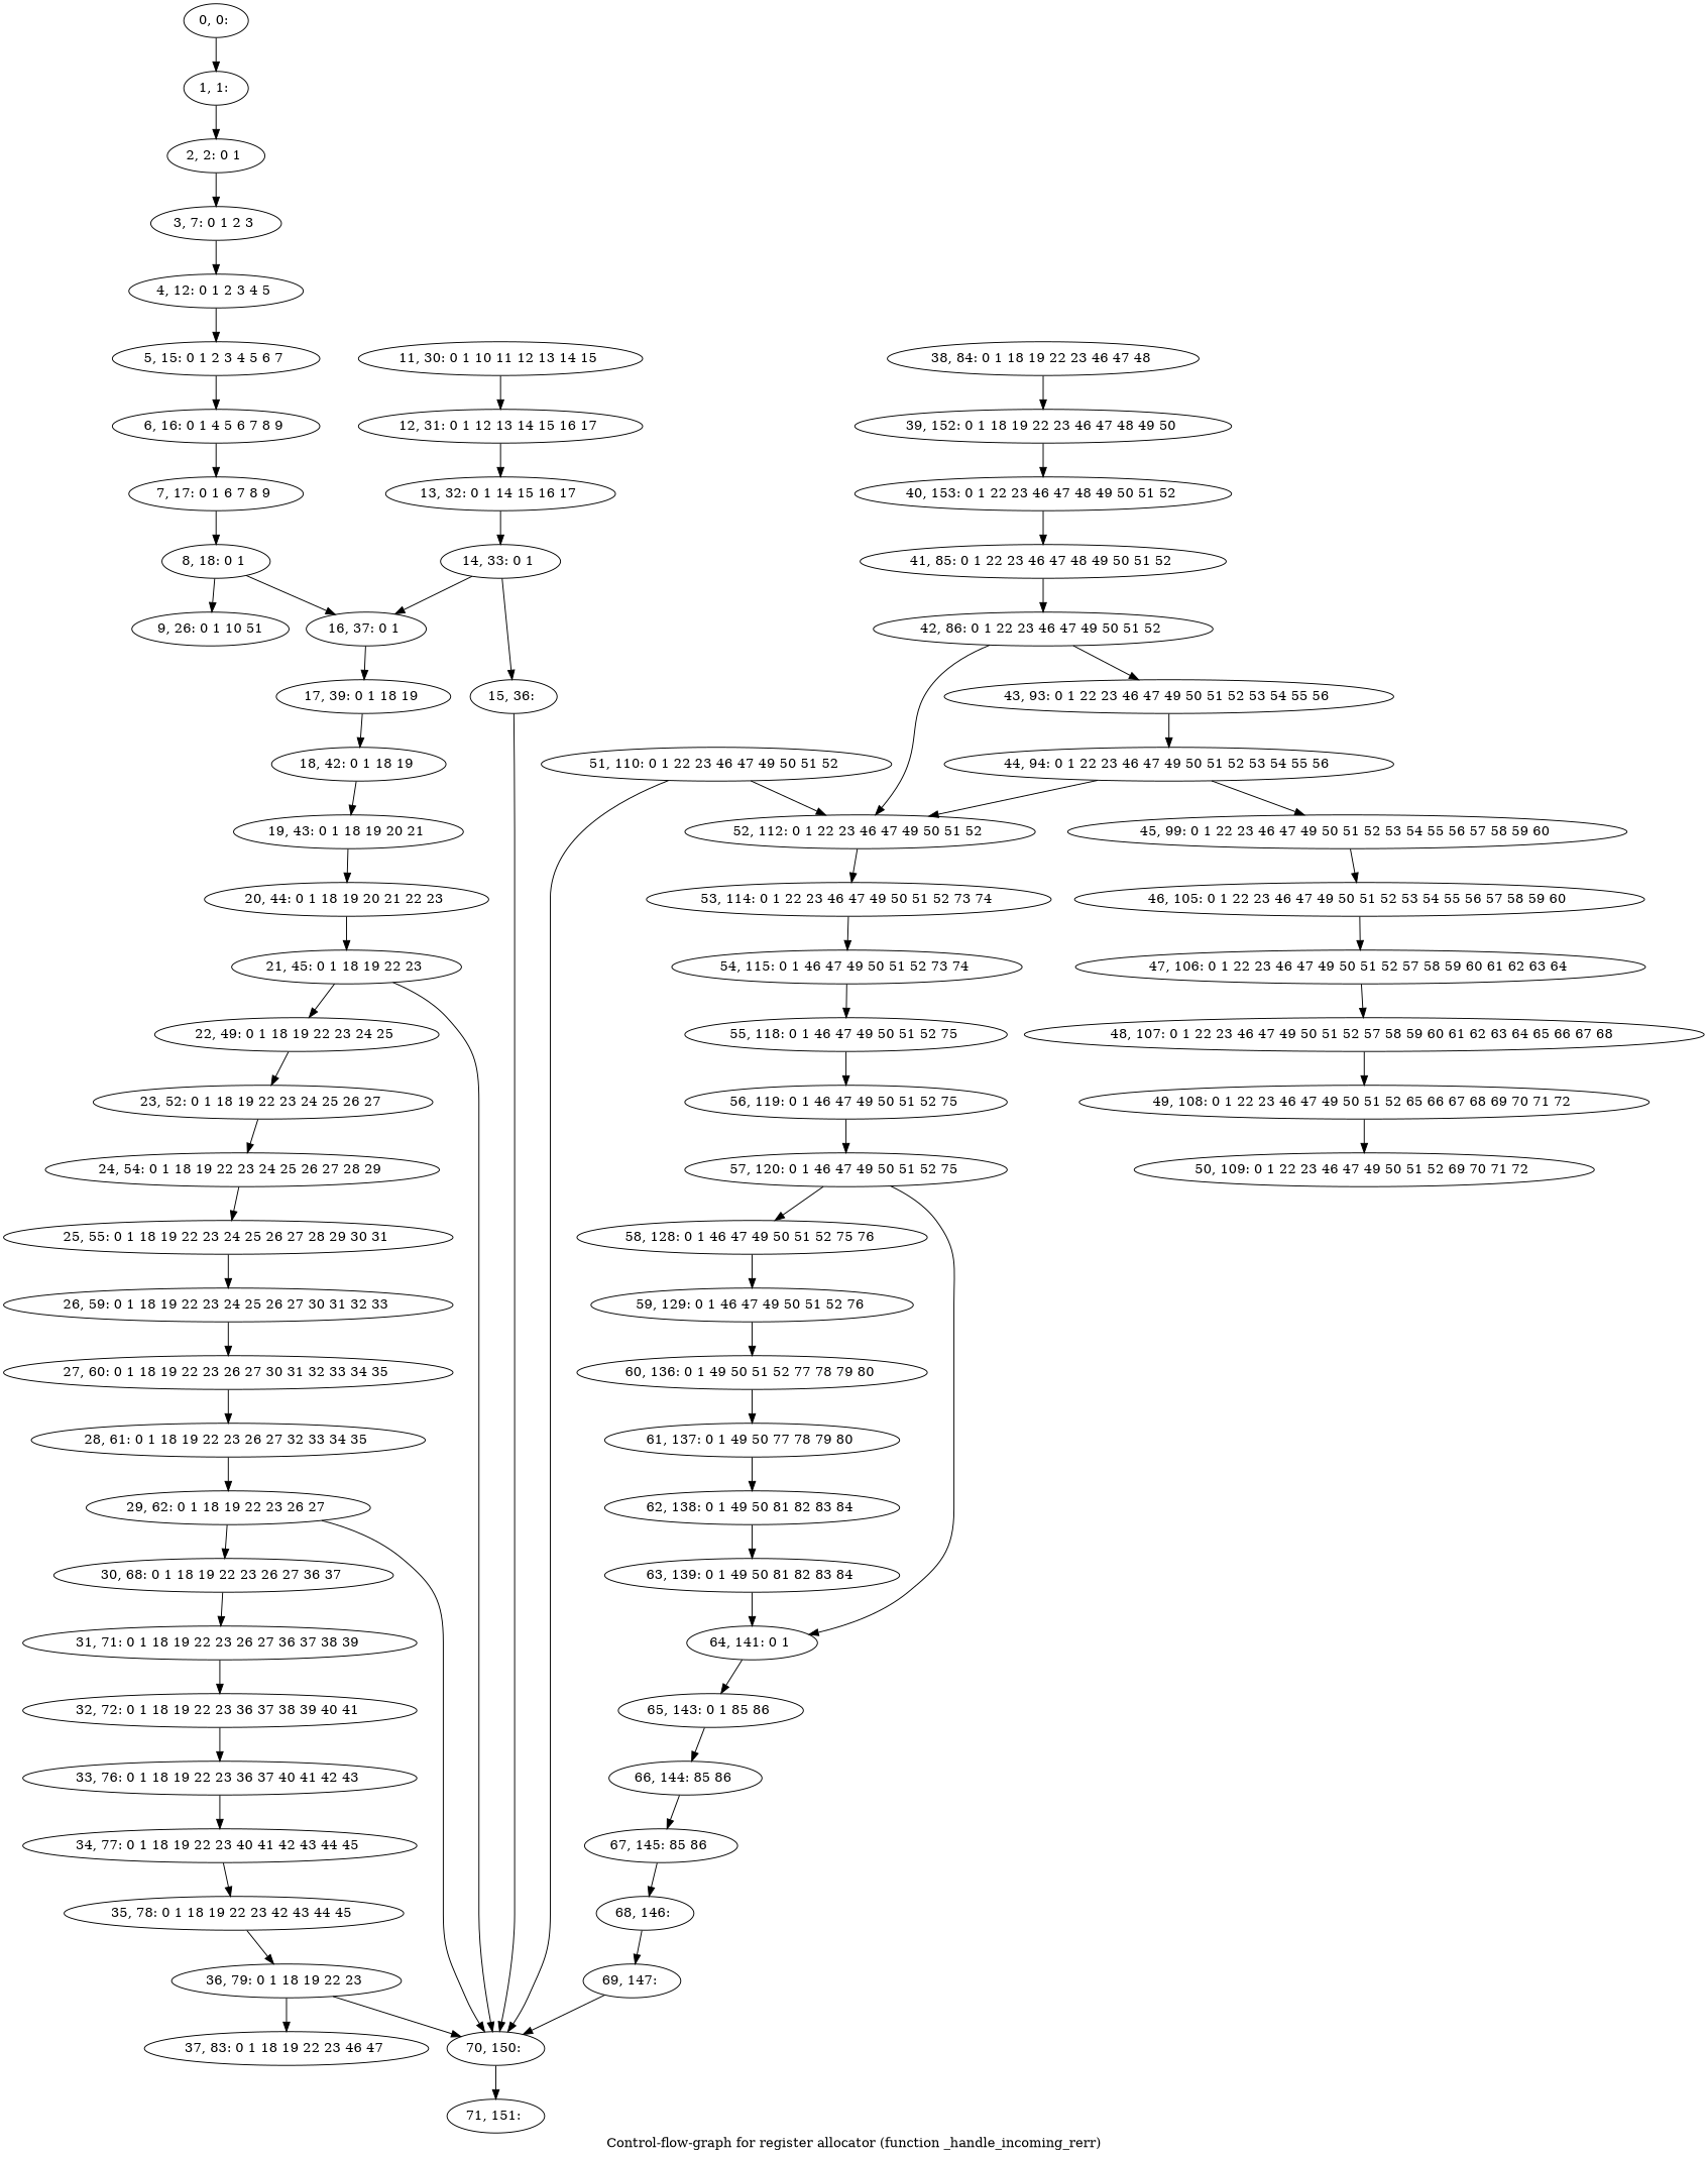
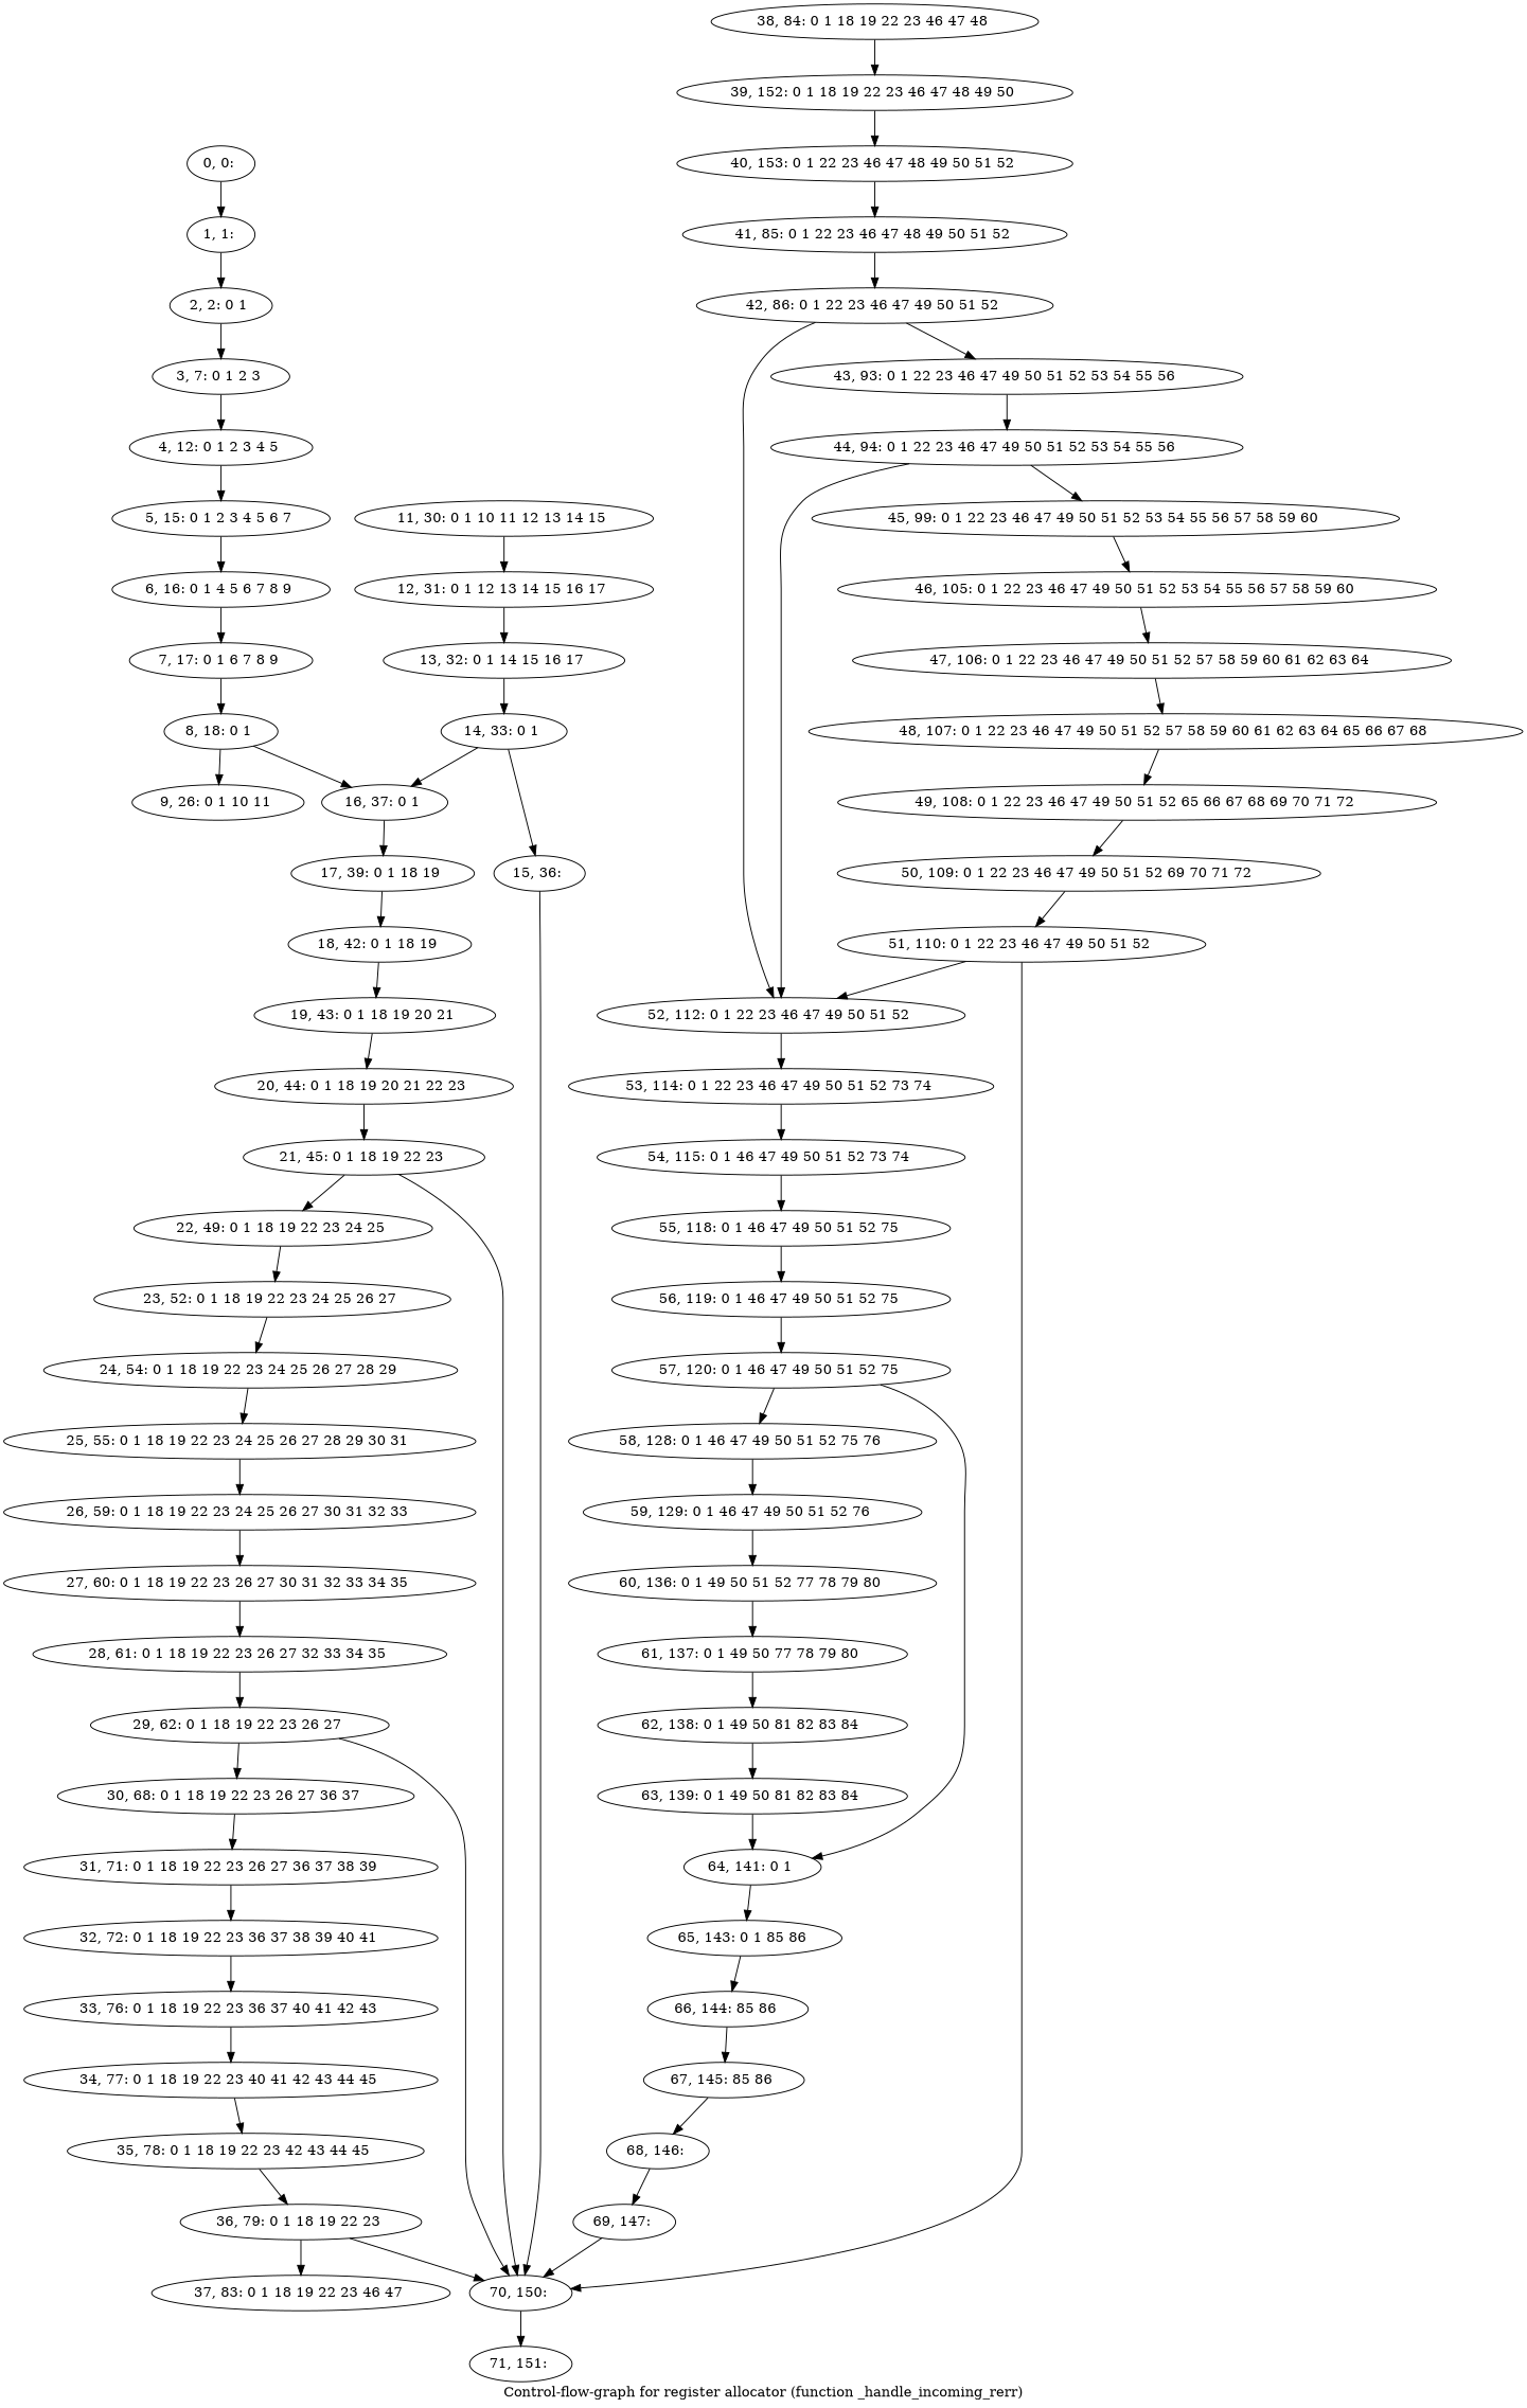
  digraph {
    label="Control-flow-graph for register allocator (function _handle_incoming_rerr)"
    n1 [label="0, 0: "]
    n2 [label="1, 1: "]
    n3 [label="2, 2: 0 1 "]
    n4 [label="3, 7: 0 1 2 3 "]
    n5 [label="4, 12: 0 1 2 3 4 5 "]
    n6 [label="5, 15: 0 1 2 3 4 5 6 7 "]
    n7 [label="6, 16: 0 1 4 5 6 7 8 9 "]
    n8 [label="7, 17: 0 1 6 7 8 9 "]
    n9 [label="8, 18: 0 1 "]
-   n10 [label="9, 26: 0 1 10 51"]
+   n10 [label="9, 26: 0 1 10 11 "]
    n11 [label="16, 37: 0 1 "]
    n12 [label="17, 39: 0 1 18 19 "]
    n13 [label="11, 30: 0 1 10 11 12 13 14 15 "]
    n14 [label="12, 31: 0 1 12 13 14 15 16 17 "]
    n15 [label="13, 32: 0 1 14 15 16 17 "]
    n16 [label="14, 33: 0 1 "]
    n17 [label="15, 36: "]
    n18 [label="70, 150: "]
    n19 [label="71, 151: "]
    n20 [label="18, 42: 0 1 18 19 "]
    n21 [label="19, 43: 0 1 18 19 20 21 "]
    n22 [label="20, 44: 0 1 18 19 20 21 22 23 "]
    n23 [label="21, 45: 0 1 18 19 22 23 "]
    n24 [label="22, 49: 0 1 18 19 22 23 24 25 "]
    n25 [label="23, 52: 0 1 18 19 22 23 24 25 26 27 "]
    n26 [label="24, 54: 0 1 18 19 22 23 24 25 26 27 28 29 "]
    n27 [label="25, 55: 0 1 18 19 22 23 24 25 26 27 28 29 30 31 "]
    n28 [label="26, 59: 0 1 18 19 22 23 24 25 26 27 30 31 32 33 "]
    n29 [label="27, 60: 0 1 18 19 22 23 26 27 30 31 32 33 34 35 "]
    n30 [label="28, 61: 0 1 18 19 22 23 26 27 32 33 34 35 "]
    n31 [label="29, 62: 0 1 18 19 22 23 26 27 "]
    n32 [label="30, 68: 0 1 18 19 22 23 26 27 36 37 "]
    n33 [label="31, 71: 0 1 18 19 22 23 26 27 36 37 38 39 "]
    n34 [label="32, 72: 0 1 18 19 22 23 36 37 38 39 40 41 "]
    n35 [label="33, 76: 0 1 18 19 22 23 36 37 40 41 42 43 "]
    n36 [label="34, 77: 0 1 18 19 22 23 40 41 42 43 44 45 "]
    n37 [label="35, 78: 0 1 18 19 22 23 42 43 44 45 "]
    n38 [label="36, 79: 0 1 18 19 22 23 "]
    n39 [label="37, 83: 0 1 18 19 22 23 46 47 "]
    n40 [label="38, 84: 0 1 18 19 22 23 46 47 48 "]
    n41 [label="39, 152: 0 1 18 19 22 23 46 47 48 49 50 "]
    n42 [label="40, 153: 0 1 22 23 46 47 48 49 50 51 52 "]
    n43 [label="41, 85: 0 1 22 23 46 47 48 49 50 51 52 "]
    n44 [label="42, 86: 0 1 22 23 46 47 49 50 51 52 "]
    n45 [label="43, 93: 0 1 22 23 46 47 49 50 51 52 53 54 55 56 "]
    n46 [label="52, 112: 0 1 22 23 46 47 49 50 51 52 "]
    n47 [label="44, 94: 0 1 22 23 46 47 49 50 51 52 53 54 55 56 "]
    n48 [label="53, 114: 0 1 22 23 46 47 49 50 51 52 73 74 "]
    n49 [label="45, 99: 0 1 22 23 46 47 49 50 51 52 53 54 55 56 57 58 59 60 "]
    n50 [label="46, 105: 0 1 22 23 46 47 49 50 51 52 53 54 55 56 57 58 59 60 "]
    n51 [label="47, 106: 0 1 22 23 46 47 49 50 51 52 57 58 59 60 61 62 63 64 "]
    n52 [label="48, 107: 0 1 22 23 46 47 49 50 51 52 57 58 59 60 61 62 63 64 65 66 67 68 "]
    n53 [label="49, 108: 0 1 22 23 46 47 49 50 51 52 65 66 67 68 69 70 71 72 "]
    n54 [label="50, 109: 0 1 22 23 46 47 49 50 51 52 69 70 71 72 "]
    n55 [label="51, 110: 0 1 22 23 46 47 49 50 51 52 "]
    n56 [label="54, 115: 0 1 46 47 49 50 51 52 73 74 "]
    n57 [label="55, 118: 0 1 46 47 49 50 51 52 75 "]
    n58 [label="56, 119: 0 1 46 47 49 50 51 52 75 "]
    n59 [label="57, 120: 0 1 46 47 49 50 51 52 75 "]
    n60 [label="58, 128: 0 1 46 47 49 50 51 52 75 76 "]
    n61 [label="64, 141: 0 1 "]
    n62 [label="59, 129: 0 1 46 47 49 50 51 52 76 "]
    n63 [label="65, 143: 0 1 85 86 "]
    n64 [label="60, 136: 0 1 49 50 51 52 77 78 79 80 "]
    n65 [label="61, 137: 0 1 49 50 77 78 79 80 "]
    n66 [label="62, 138: 0 1 49 50 81 82 83 84 "]
    n67 [label="63, 139: 0 1 49 50 81 82 83 84 "]
    n68 [label="66, 144: 85 86 "]
    n69 [label="67, 145: 85 86 "]
    n70 [label="68, 146: "]
    n71 [label="69, 147: "]
    n1 -> n2
    n2 -> n3
    n3 -> n4
    n4 -> n5
    n5 -> n6
    n6 -> n7
    n7 -> n8
    n8 -> n9
    n9 -> n10
    n9 -> n11
    n11 -> n12
    n12 -> n20
    n13 -> n14
    n14 -> n15
    n15 -> n16
    n16 -> n11
    n16 -> n17
    n17 -> n18
    n18 -> n19
    n20 -> n21
    n21 -> n22
    n22 -> n23
    n23 -> n18
    n23 -> n24
    n24 -> n25
    n25 -> n26
    n26 -> n27
    n27 -> n28
    n28 -> n29
    n29 -> n30
    n30 -> n31
    n31 -> n18
    n31 -> n32
    n32 -> n33
    n33 -> n34
    n34 -> n35
    n35 -> n36
    n36 -> n37
    n37 -> n38
    n38 -> n18
    n38 -> n39
    n40 -> n41
    n41 -> n42
    n42 -> n43
    n43 -> n44
    n44 -> n45
    n44 -> n46
    n45 -> n47
    n46 -> n48
    n47 -> n46
    n47 -> n49
    n48 -> n56
    n49 -> n50
    n50 -> n51
    n51 -> n52
    n52 -> n53
    n53 -> n54
+   n54 -> n55
    n55 -> n18
    n55 -> n46
    n56 -> n57
    n57 -> n58
    n58 -> n59
    n59 -> n60
    n59 -> n61
    n60 -> n62
    n61 -> n63
    n62 -> n64
    n63 -> n68
    n64 -> n65
    n65 -> n66
    n66 -> n67
    n67 -> n61
    n68 -> n69
    n69 -> n70
    n70 -> n71
    n71 -> n18
  }
